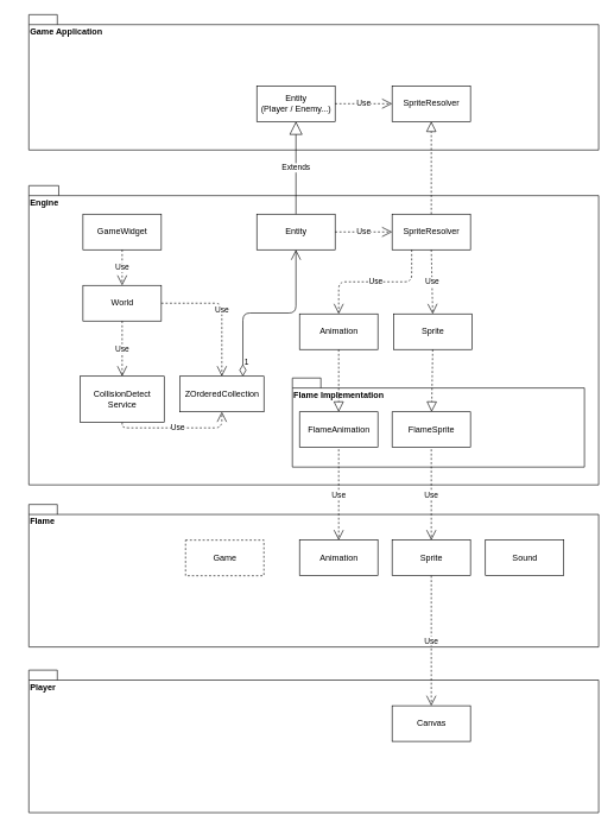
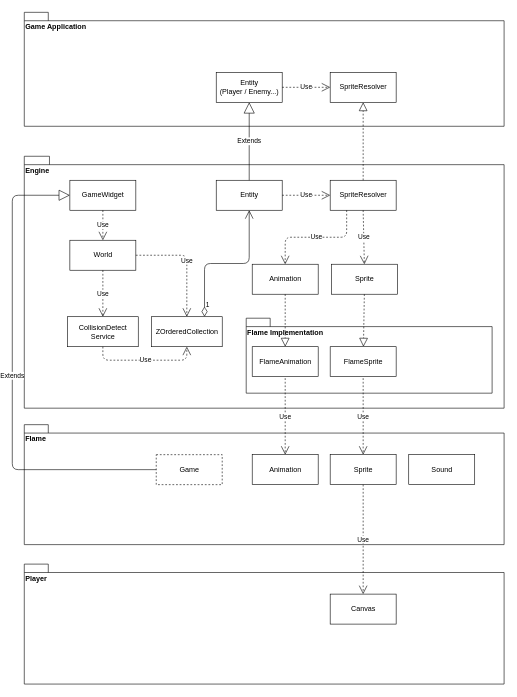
  <mxCell id="0" />
  <mxCell id="1" parent="0" />
  <mxCell id="2" value="Game Application" style="shape=folder;fontStyle=1;spacingTop=10;tabWidth=40;tabHeight=14;tabPosition=left;html=1;align=left;verticalAlign=top;" vertex="1" parent="1"><mxGeometry x="40" y="20" width="800" height="190" as="geometry" /></mxCell>
  <mxCell id="3" value="Engine" style="shape=folder;fontStyle=1;spacingTop=10;tabWidth=40;tabHeight=14;tabPosition=left;html=1;align=left;verticalAlign=top;" vertex="1" parent="1"><mxGeometry x="40" y="260" width="800" height="420" as="geometry" /></mxCell>
  <mxCell id="4" value="Flame" style="shape=folder;fontStyle=1;spacingTop=10;tabWidth=40;tabHeight=14;tabPosition=left;html=1;align=left;verticalAlign=top;" vertex="1" parent="1"><mxGeometry x="40" y="707.5" width="800" height="200" as="geometry" /></mxCell>
  <mxCell id="5" value="Player" style="shape=folder;fontStyle=1;spacingTop=10;tabWidth=40;tabHeight=14;tabPosition=left;html=1;align=left;verticalAlign=top;" vertex="1" parent="1"><mxGeometry x="40" y="940" width="800" height="200" as="geometry" /></mxCell>
  <mxCell id="6" value="Animation" style="html=1;align=center;" vertex="1" parent="1"><mxGeometry x="420" y="757.5" width="110" height="50" as="geometry" /></mxCell>
  <mxCell id="7" value="Sprite" style="html=1;align=center;" vertex="1" parent="1"><mxGeometry x="550" y="757.5" width="110" height="50" as="geometry" /></mxCell>
  <mxCell id="8" value="Sound" style="html=1;align=center;" vertex="1" parent="1"><mxGeometry x="681" y="757.5" width="110" height="50" as="geometry" /></mxCell>
  <mxCell id="9" value="Animation" style="html=1;align=center;" vertex="1" parent="1"><mxGeometry x="420" y="440" width="110" height="50" as="geometry" /></mxCell>
  <mxCell id="10" value="Canvas" style="html=1;align=center;" vertex="1" parent="1"><mxGeometry x="550" y="990" width="110" height="50" as="geometry" /></mxCell>
  <mxCell id="11" value="Sprite" style="html=1;align=center;" vertex="1" parent="1"><mxGeometry x="552" y="440" width="110" height="50" as="geometry" /></mxCell>
  <mxCell id="12" value="Entity" style="html=1;align=center;" vertex="1" parent="1"><mxGeometry x="360" y="300" width="110" height="50" as="geometry" /></mxCell>
  <mxCell id="13" value="SpriteResolver" style="html=1;align=center;" vertex="1" parent="1"><mxGeometry x="550" y="300" width="110" height="50" as="geometry" /></mxCell>
  <mxCell id="14" value="Game" style="html=1;align=center;dashed=1;" vertex="1" parent="1"><mxGeometry x="260" y="757.5" width="110" height="50" as="geometry" /></mxCell>
  <mxCell id="15" value="Extends" style="endArrow=block;endSize=16;endFill=0;html=1;entryX=0.5;entryY=1;entryDx=0;entryDy=0;" edge="1" parent="1" source="12" target="17"><mxGeometry width="160" relative="1" as="geometry"><mxPoint x="469" y="140" as="sourcePoint" /><mxPoint x="469" y="160" as="targetPoint" /></mxGeometry></mxCell>
  <mxCell id="16" value="" style="endArrow=block;dashed=1;endFill=0;endSize=12;html=1;entryX=0.5;entryY=1;entryDx=0;entryDy=0;" edge="1" parent="1" source="13" target="18"><mxGeometry width="160" relative="1" as="geometry"><mxPoint x="605" y="140" as="sourcePoint" /><mxPoint x="605" y="160" as="targetPoint" /></mxGeometry></mxCell>
  <mxCell id="17" value="Entity&lt;br&gt;(Player / Enemy...)" style="html=1;align=center;" vertex="1" parent="1"><mxGeometry x="360" y="120" width="110" height="50" as="geometry" /></mxCell>
  <mxCell id="18" value="SpriteResolver" style="html=1;align=center;" vertex="1" parent="1"><mxGeometry x="550" y="120" width="110" height="50" as="geometry" /></mxCell>
  <mxCell id="19" value="Flame Implementation" style="shape=folder;fontStyle=1;spacingTop=10;tabWidth=40;tabHeight=14;tabPosition=left;html=1;align=left;verticalAlign=top;" vertex="1" parent="1"><mxGeometry x="410" y="530" width="410" height="125" as="geometry" /></mxCell>
  <mxCell id="20" value="FlameAnimation" style="html=1;align=center;" vertex="1" parent="1"><mxGeometry x="420" y="577.5" width="110" height="50" as="geometry" /></mxCell>
  <mxCell id="21" value="FlameSprite" style="html=1;align=center;" vertex="1" parent="1"><mxGeometry x="550" y="577.5" width="110" height="50" as="geometry" /></mxCell>
  <mxCell id="22" value="" style="endArrow=block;dashed=1;endFill=0;endSize=12;html=1;entryX=0.5;entryY=0;entryDx=0;entryDy=0;" edge="1" parent="1" source="9" target="20"><mxGeometry width="160" relative="1" as="geometry"><mxPoint x="469" y="430" as="sourcePoint" /><mxPoint x="469" y="590" as="targetPoint" /></mxGeometry></mxCell>
  <mxCell id="23" value="" style="endArrow=block;dashed=1;endFill=0;endSize=12;html=1;exitX=0.5;exitY=1;exitDx=0;exitDy=0;" edge="1" parent="1" source="11" target="21"><mxGeometry width="160" relative="1" as="geometry"><mxPoint x="480.714" y="440" as="sourcePoint" /><mxPoint x="485" y="502.5" as="targetPoint" /></mxGeometry></mxCell>
  <mxCell id="24" value="Use" style="endArrow=open;endSize=12;dashed=1;html=1;entryX=0.5;entryY=0;entryDx=0;entryDy=0;" edge="1" parent="1" target="6"><mxGeometry width="160" relative="1" as="geometry"><mxPoint x="475" y="630" as="sourcePoint" /><mxPoint x="475" y="747.5" as="targetPoint" /></mxGeometry></mxCell>
  <mxCell id="25" value="Use" style="endArrow=open;endSize=12;dashed=1;html=1;entryX=0.5;entryY=0;entryDx=0;entryDy=0;exitX=0.5;exitY=1;exitDx=0;exitDy=0;" edge="1" parent="1" target="7"><mxGeometry width="160" relative="1" as="geometry"><mxPoint x="605" y="630" as="sourcePoint" /><mxPoint x="485" y="767.5" as="targetPoint" /></mxGeometry></mxCell>
  <mxCell id="26" value="Use" style="endArrow=open;endSize=12;dashed=1;html=1;exitX=0.25;exitY=1;exitDx=0;exitDy=0;entryX=0.5;entryY=0;entryDx=0;entryDy=0;edgeStyle=orthogonalEdgeStyle;" edge="1" parent="1" source="13" target="9"><mxGeometry width="160" relative="1" as="geometry"><mxPoint x="730" y="360" as="sourcePoint" /><mxPoint x="890" y="360" as="targetPoint" /></mxGeometry></mxCell>
  <mxCell id="27" value="Use" style="endArrow=open;endSize=12;dashed=1;html=1;exitX=0.5;exitY=1;exitDx=0;exitDy=0;entryX=0.5;entryY=0;entryDx=0;entryDy=0;" edge="1" parent="1" source="13" target="11"><mxGeometry width="160" relative="1" as="geometry"><mxPoint x="640" y="390" as="sourcePoint" /><mxPoint x="800" y="390" as="targetPoint" /></mxGeometry></mxCell>
  <mxCell id="28" value="GameWidget" style="html=1;align=center;" vertex="1" parent="1"><mxGeometry x="116" y="300" width="110" height="50" as="geometry" /></mxCell>
+ <mxCell id="29" value="Extends" style="endArrow=block;endSize=16;endFill=0;html=1;exitX=0;exitY=0.5;exitDx=0;exitDy=0;edgeStyle=orthogonalEdgeStyle;entryX=0;entryY=0.5;entryDx=0;entryDy=0;" edge="1" parent="1" source="14" target="28"><mxGeometry width="160" relative="1" as="geometry"><mxPoint x="479" y="310" as="sourcePoint" /><mxPoint x="175" y="350" as="targetPoint" /><Array as="points"><mxPoint x="20" y="783" /><mxPoint x="20" y="325" /></Array></mxGeometry></mxCell>
  <mxCell id="30" value="Use" style="endArrow=open;endSize=12;dashed=1;html=1;entryX=0.5;entryY=0;entryDx=0;entryDy=0;exitX=0.5;exitY=1;exitDx=0;exitDy=0;" edge="1" parent="1" source="7" target="10"><mxGeometry width="160" relative="1" as="geometry"><mxPoint x="600" y="830" as="sourcePoint" /><mxPoint x="600" y="957.5" as="targetPoint" /></mxGeometry></mxCell>
  <mxCell id="31" value="World" style="html=1;align=center;" vertex="1" parent="1"><mxGeometry x="116" y="400" width="110" height="50" as="geometry" /></mxCell>
  <mxCell id="32" value="Use" style="endArrow=open;endSize=12;dashed=1;html=1;exitX=0.5;exitY=1;exitDx=0;exitDy=0;" edge="1" parent="1" source="28" target="31"><mxGeometry width="160" relative="1" as="geometry"><mxPoint x="187" y="180" as="sourcePoint" /><mxPoint x="185.323" y="310" as="targetPoint" /></mxGeometry></mxCell>
  <mxCell id="33" value="Use" style="endArrow=open;endSize=12;dashed=1;html=1;exitX=1;exitY=0.5;exitDx=0;exitDy=0;" edge="1" parent="1" source="12" target="13"><mxGeometry width="160" relative="1" as="geometry"><mxPoint x="187" y="180" as="sourcePoint" /><mxPoint x="185.323" y="310" as="targetPoint" /></mxGeometry></mxCell>
  <mxCell id="34" value="Use" style="endArrow=open;endSize=12;dashed=1;html=1;exitX=1;exitY=0.5;exitDx=0;exitDy=0;entryX=0;entryY=0.5;entryDx=0;entryDy=0;" edge="1" parent="1" source="17" target="18"><mxGeometry width="160" relative="1" as="geometry"><mxPoint x="470" y="190" as="sourcePoint" /><mxPoint x="550" y="190" as="targetPoint" /></mxGeometry></mxCell>
  <mxCell id="35" value="ZOrderedCollection" style="html=1;align=center;" vertex="1" parent="1"><mxGeometry x="252" y="527.5" width="118" height="50" as="geometry" /></mxCell>
  <mxCell id="36" value="1" style="endArrow=open;html=1;endSize=12;startArrow=diamondThin;startSize=14;startFill=0;edgeStyle=orthogonalEdgeStyle;align=left;verticalAlign=bottom;exitX=0.75;exitY=0;exitDx=0;exitDy=0;entryX=0.5;entryY=1;entryDx=0;entryDy=0;" edge="1" parent="1" source="35" target="12"><mxGeometry x="-0.911" relative="1" as="geometry"><mxPoint x="230" y="610" as="sourcePoint" /><mxPoint x="390" y="610" as="targetPoint" /><mxPoint as="offset" /></mxGeometry></mxCell>
  <mxCell id="37" value="Use" style="endArrow=open;endSize=12;dashed=1;html=1;exitX=1;exitY=0.5;exitDx=0;exitDy=0;edgeStyle=orthogonalEdgeStyle;" edge="1" parent="1" source="31" target="35"><mxGeometry width="160" relative="1" as="geometry"><mxPoint x="587.5" y="360" as="sourcePoint" /><mxPoint x="485" y="450" as="targetPoint" /></mxGeometry></mxCell>
- <mxCell id="38" value="CollisionDetect&lt;br&gt;Service" style="html=1;align=center;" vertex="1" parent="1"><mxGeometry x="112" y="527.5" width="118" height="65" as="geometry" /></mxCell>
+ <mxCell id="38" value="CollisionDetect&lt;br&gt;Service" style="html=1;align=center;" vertex="1" parent="1"><mxGeometry x="112" y="527.5" width="118" height="50" as="geometry" /></mxCell>
  <mxCell id="39" value="Use" style="endArrow=open;endSize=12;dashed=1;html=1;exitX=0.5;exitY=1;exitDx=0;exitDy=0;edgeStyle=orthogonalEdgeStyle;entryX=0.5;entryY=1;entryDx=0;entryDy=0;" edge="1" parent="1" source="38" target="35"><mxGeometry width="160" relative="1" as="geometry"><mxPoint x="240" y="435" as="sourcePoint" /><mxPoint x="321" y="537.5" as="targetPoint" /><Array as="points"><mxPoint x="171" y="600" /><mxPoint x="311" y="600" /></Array></mxGeometry></mxCell>
  <mxCell id="40" value="Use" style="endArrow=open;endSize=12;dashed=1;html=1;exitX=0.5;exitY=1;exitDx=0;exitDy=0;entryX=0.5;entryY=0;entryDx=0;entryDy=0;" edge="1" parent="1" source="31" target="38"><mxGeometry width="160" relative="1" as="geometry"><mxPoint x="185" y="360" as="sourcePoint" /><mxPoint x="185" y="410" as="targetPoint" /></mxGeometry></mxCell>
